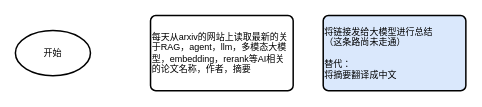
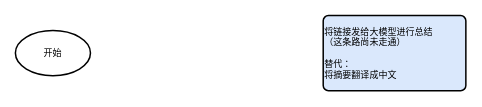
  <mxCell id="0" />
  <mxCell id="1" parent="0" />
  <mxCell id="2" value="开始" style="strokeWidth=2;html=1;shape=mxgraph.flowchart.start_1;whiteSpace=wrap;" vertex="1" parent="1"><mxGeometry x="20" y="40" width="100" height="60" as="geometry" /></mxCell>
- <mxCell id="3" value="每天从arxiv的网站上读取最新的关于RAG，agent，llm，多模态大模型，embedding，rerank等AI相关的论文名称，作者，摘要" style="rounded=1;whiteSpace=wrap;html=1;absoluteArcSize=1;arcSize=14;strokeWidth=2;align=left;" vertex="1" parent="1"><mxGeometry x="200" y="20" width="190" height="100" as="geometry" /></mxCell>
  <mxCell id="4" value="将链接发给大模型进行总结&lt;div&gt;（这条路尚未走通）&lt;/div&gt;&lt;div&gt;&lt;br&gt;&lt;/div&gt;&lt;div&gt;替代：&lt;/div&gt;&lt;div&gt;将摘要翻译成中文&lt;/div&gt;" style="rounded=1;whiteSpace=wrap;html=1;absoluteArcSize=1;arcSize=14;strokeWidth=2;align=left;fillColor=#dae8fc;" vertex="1" parent="1"><mxGeometry x="430" y="20" width="190" height="100" as="geometry" /></mxCell>
